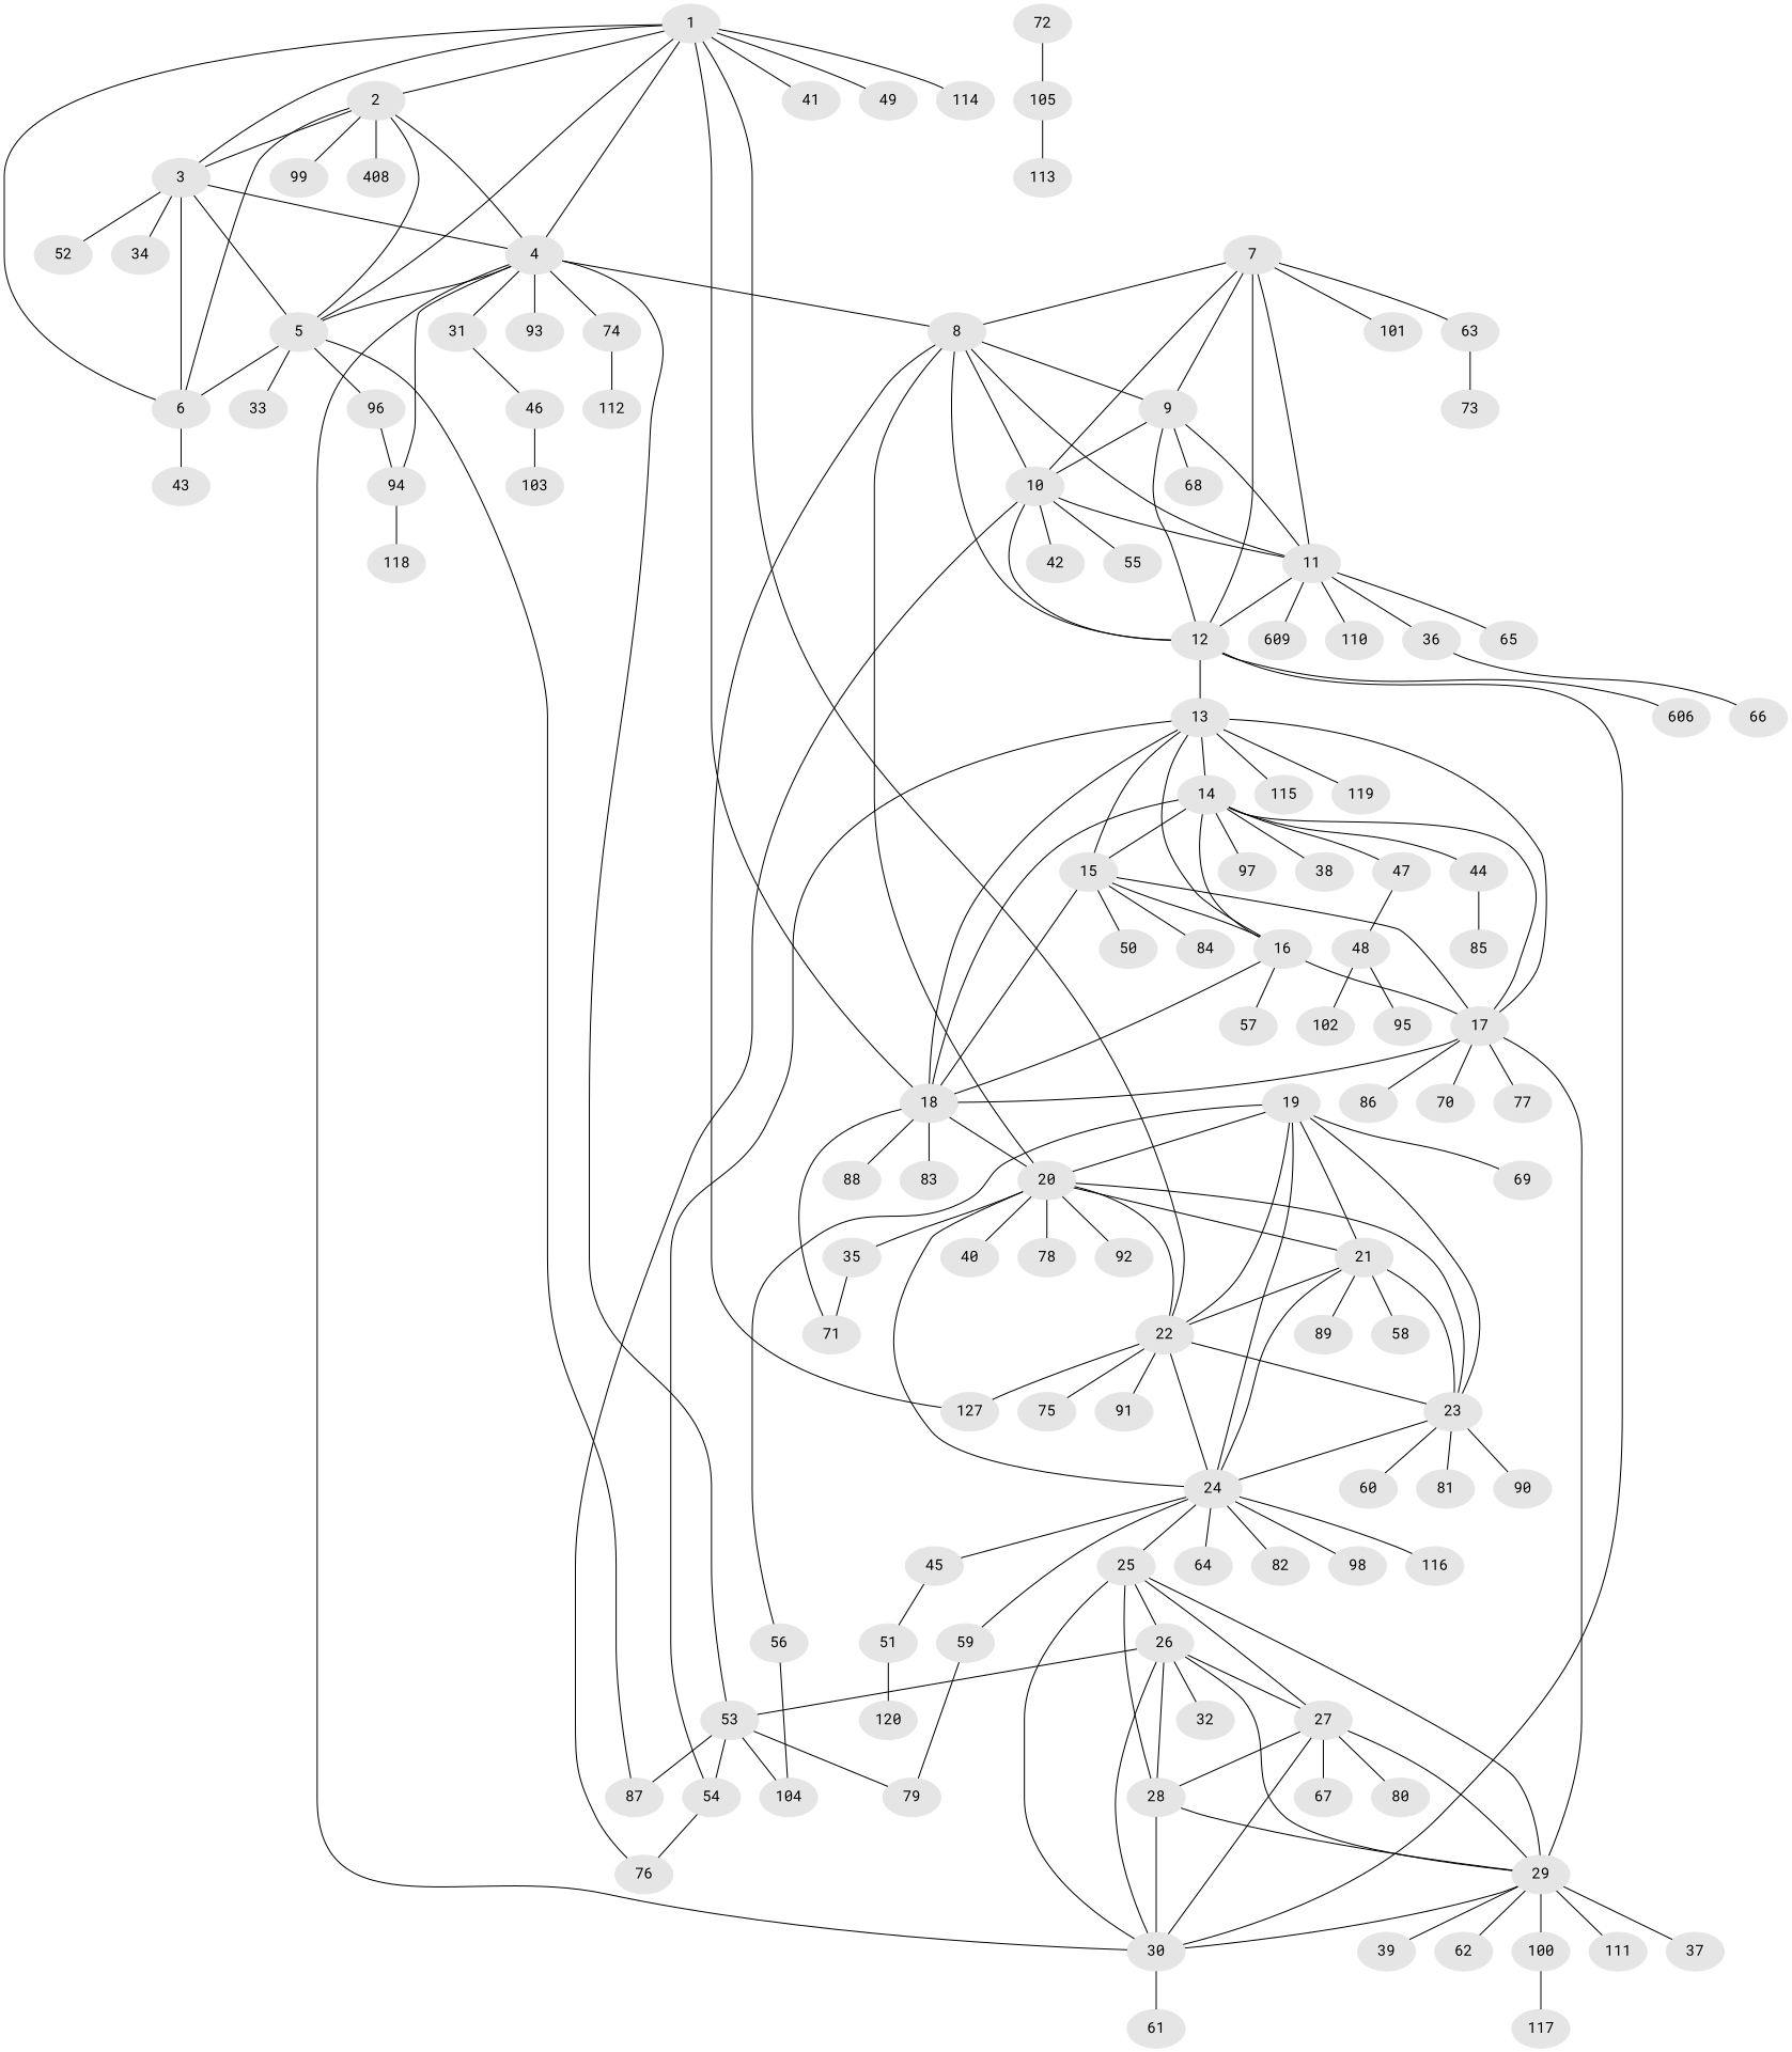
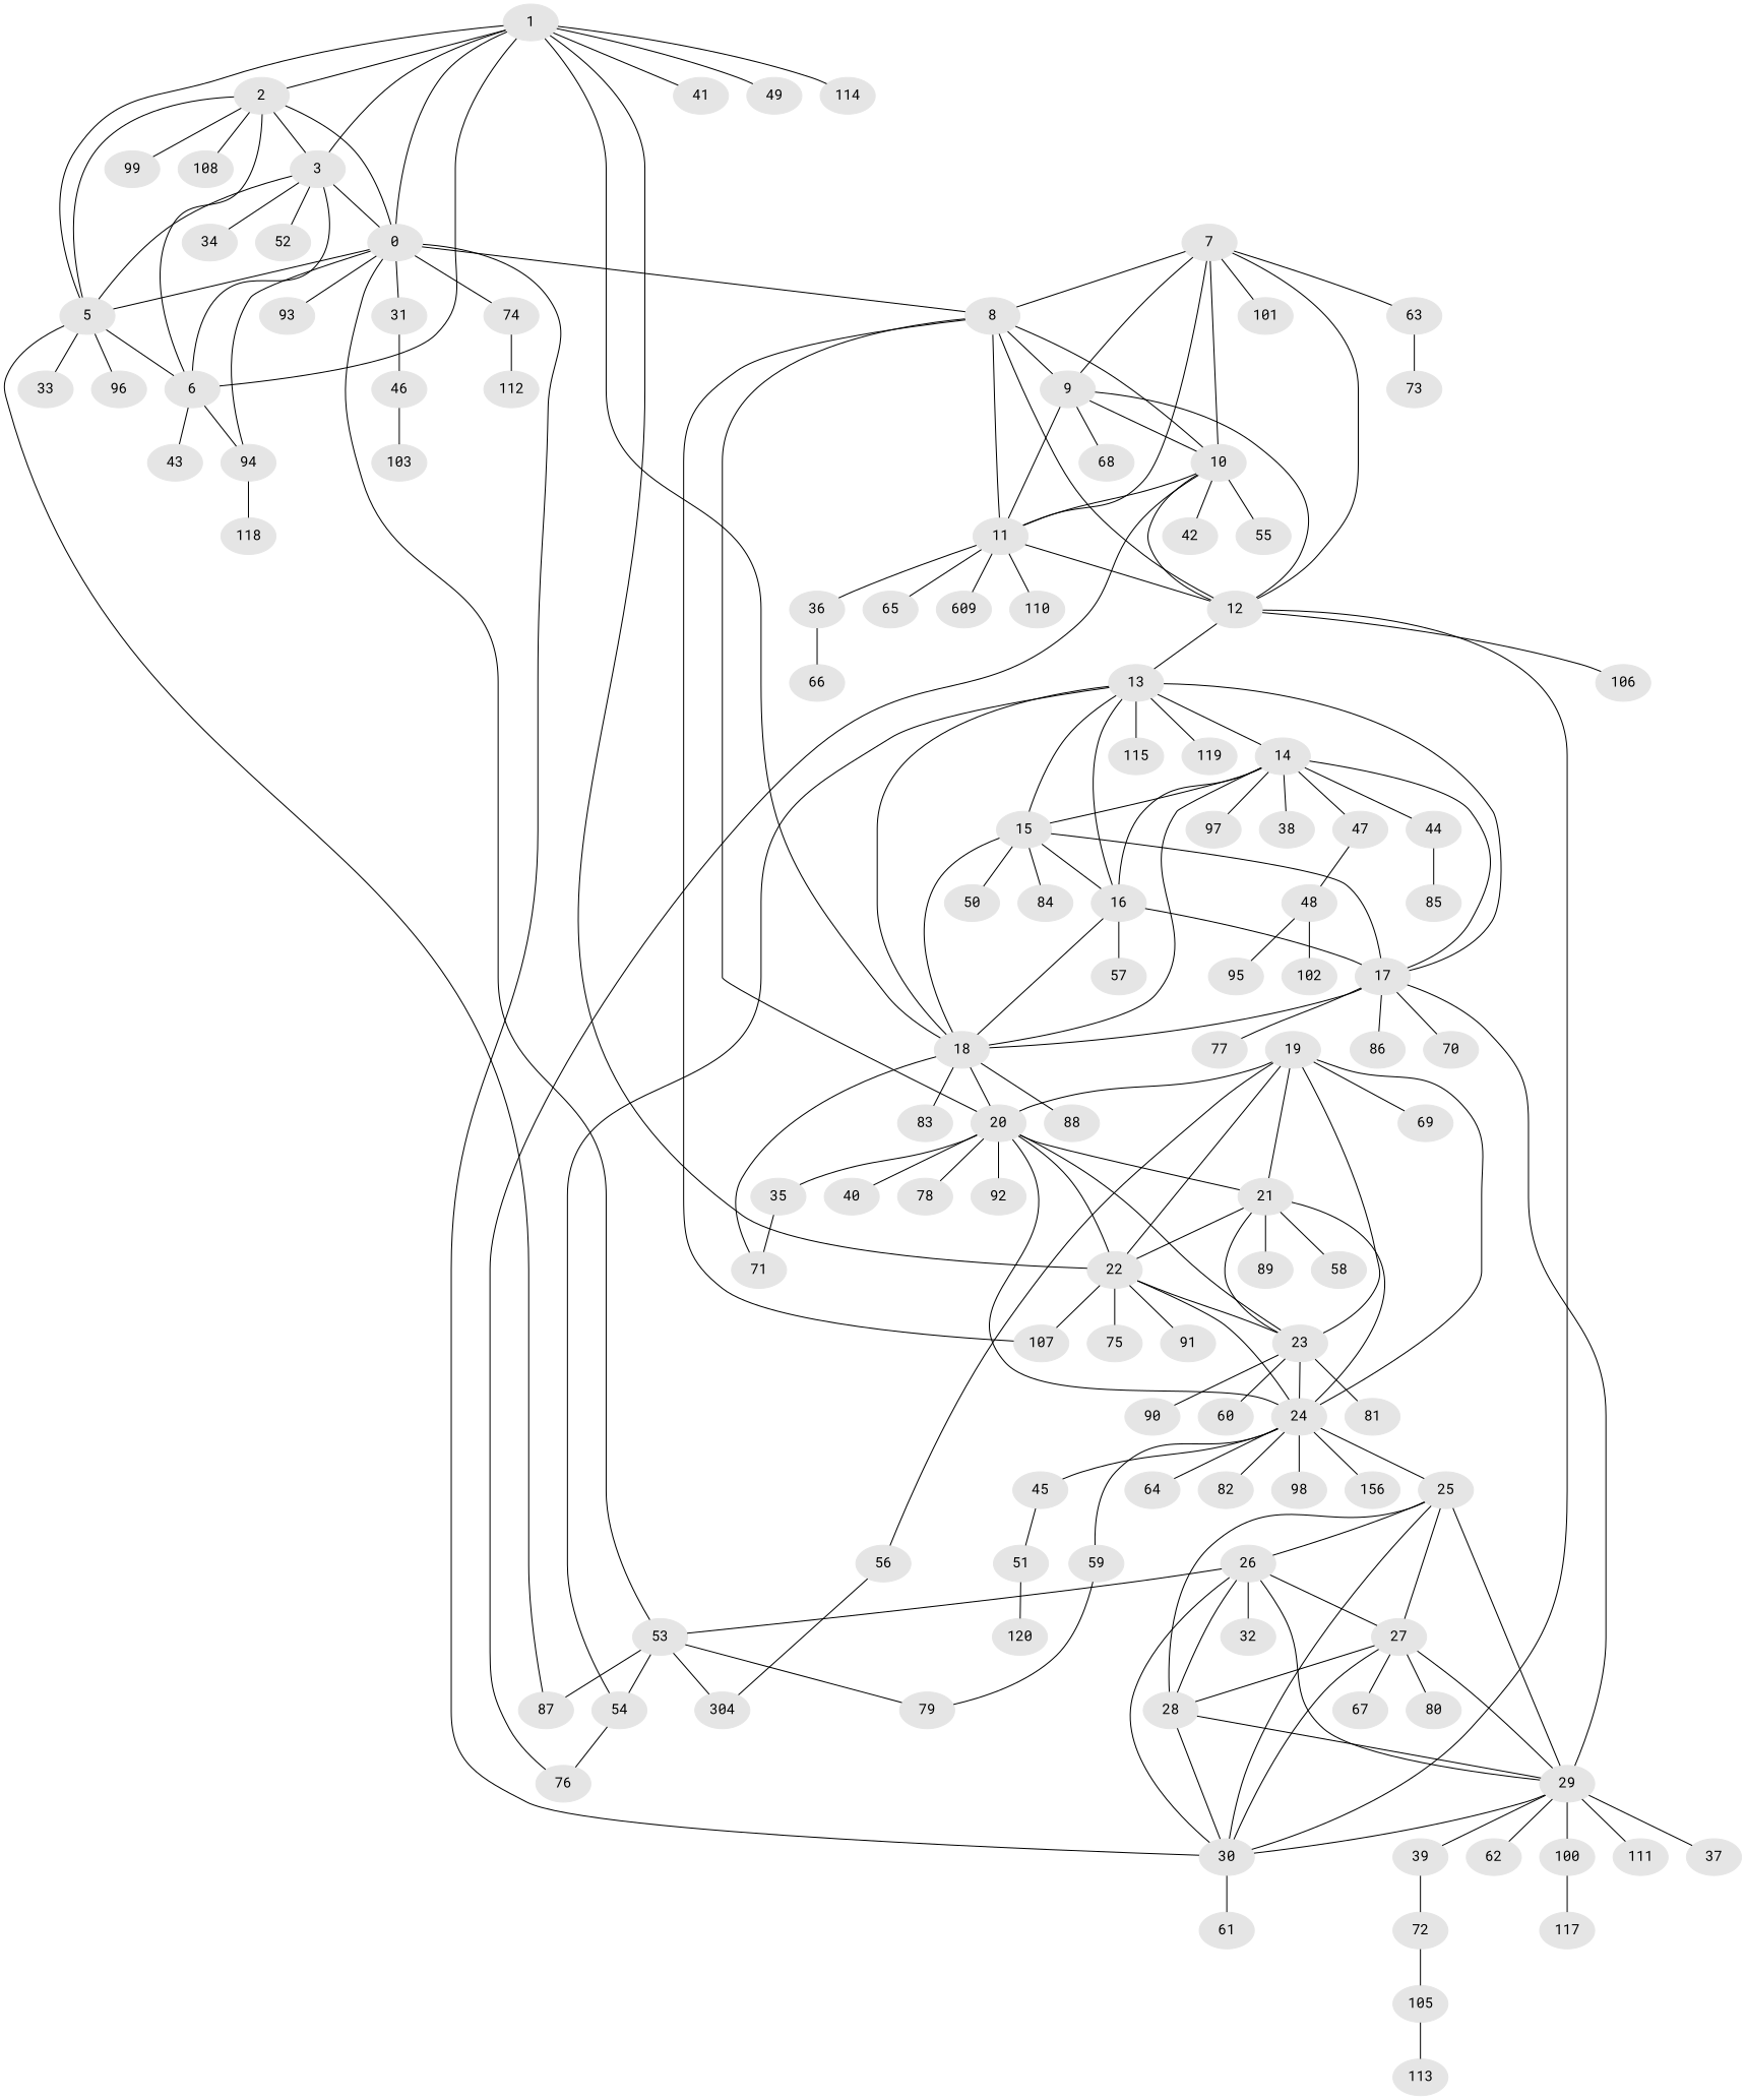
  graph {
    fontname="Roboto Mono"
    node [color=gray90 fontname="Roboto Mono" style=filled]
    edge [fontname="Roboto Mono"]
    1
    2
    3
-   4
+   4 [label=0]
    5
    6
    18
    22
    41
    49
    114
    99
-   108 [label=408]
+   108
    34
    52
    8
    30
    31
    53
    74
    93
    94
    33
    87
    96
    43
    20
    71
    83
    88
-   107 [label=127]
+   107
    23
    24
    75
    91
    9
    10
    11
    12
    61
    46
    54
    79
-   104
+   104 [label=304]
    112
    118
    7
    63
    101
    68
    42
    55
    76
    36
    65
    n56 [label=609]
    110
    13
-   106 [label=606]
+   106
    73
    21
    35
    40
    78
    92
    66
    14
    15
    16
    17
    115
    119
    38
    44
    47
    97
    50
    84
    57
    29
    70
    77
    86
    85
    48
    37
    39
    62
    100
    111
    19
    56
    69
    58
    89
    60
    81
    90
    25
    45
    59
    64
    82
    98
-   116
+   116 [label=156]
    26
    27
    28
    51
    32
    67
    80
    72
    117
    103
    105
    120
    95
    102
    113
    1 -- 2
    1 -- 3
    1 -- 4
    1 -- 5
    1 -- 6
    1 -- 18
    1 -- 22
    1 -- 41
    1 -- 49
    1 -- 114
    2 -- 3
    2 -- 4
    2 -- 5
    2 -- 6
    2 -- 99
    2 -- 108
    3 -- 4
    3 -- 5
    3 -- 6
    3 -- 34
    3 -- 52
    4 -- 5
    4 -- 8
    4 -- 30
    4 -- 31
    4 -- 53
    4 -- 74
    4 -- 93
    4 -- 94
    5 -- 6
    5 -- 33
    5 -- 87
    5 -- 96
-   96 -- 94
+   6 -- 94
    6 -- 43
    18 -- 20
    18 -- 71
    18 -- 83
    18 -- 88
    22 -- 107
    22 -- 23
    22 -- 24
    22 -- 75
    22 -- 91
    8 -- 20
    8 -- 107
    8 -- 9
    8 -- 10
    8 -- 11
    8 -- 12
    30 -- 61
    31 -- 46
    53 -- 87
    53 -- 54
    53 -- 79
    53 -- 104
    74 -- 112
    94 -- 118
    20 -- 22
    20 -- 23
    20 -- 24
    20 -- 21
    20 -- 35
    20 -- 40
    20 -- 78
    20 -- 92
    23 -- 24
    23 -- 60
    23 -- 81
    23 -- 90
    24 -- 25
    24 -- 45
    24 -- 59
    24 -- 64
    24 -- 82
    24 -- 98
    24 -- 116
    9 -- 10
    9 -- 11
    9 -- 12
    9 -- 68
    10 -- 11
    10 -- 12
    10 -- 42
    10 -- 55
    10 -- 76
    11 -- 12
    11 -- 36
    11 -- 65
    11 -- n56
    11 -- 110
    12 -- 30
    12 -- 13
    12 -- 106
    46 -- 103
    54 -- 76
    7 -- 8
    7 -- 9
    7 -- 10
    7 -- 11
    7 -- 12
    7 -- 63
    7 -- 101
    63 -- 73
    36 -- 66
    13 -- 18
    13 -- 54
    13 -- 14
    13 -- 15
    13 -- 16
    13 -- 17
    13 -- 115
    13 -- 119
    21 -- 22
    21 -- 23
    21 -- 24
    21 -- 58
    21 -- 89
    35 -- 71
    14 -- 18
    14 -- 15
    14 -- 16
    14 -- 17
    14 -- 38
    14 -- 44
    14 -- 47
    14 -- 97
    15 -- 18
    15 -- 16
    15 -- 17
    15 -- 50
    15 -- 84
    16 -- 18
    16 -- 17
    16 -- 57
    17 -- 18
    17 -- 29
    17 -- 70
    17 -- 77
    17 -- 86
    44 -- 85
    47 -- 48
    29 -- 30
    29 -- 37
    29 -- 39
    29 -- 62
    29 -- 100
    29 -- 111
    48 -- 95
    48 -- 102
+   39 -- 72
    100 -- 117
    19 -- 22
    19 -- 20
    19 -- 23
    19 -- 24
    19 -- 21
    19 -- 56
    19 -- 69
    56 -- 104
    25 -- 30
    25 -- 29
    25 -- 26
    25 -- 27
    25 -- 28
    45 -- 51
    59 -- 79
    26 -- 30
    26 -- 53
    26 -- 29
    26 -- 27
    26 -- 28
    26 -- 32
    27 -- 30
    27 -- 29
    27 -- 28
    27 -- 67
    27 -- 80
    28 -- 30
    28 -- 29
    51 -- 120
    72 -- 105
    105 -- 113
  }
